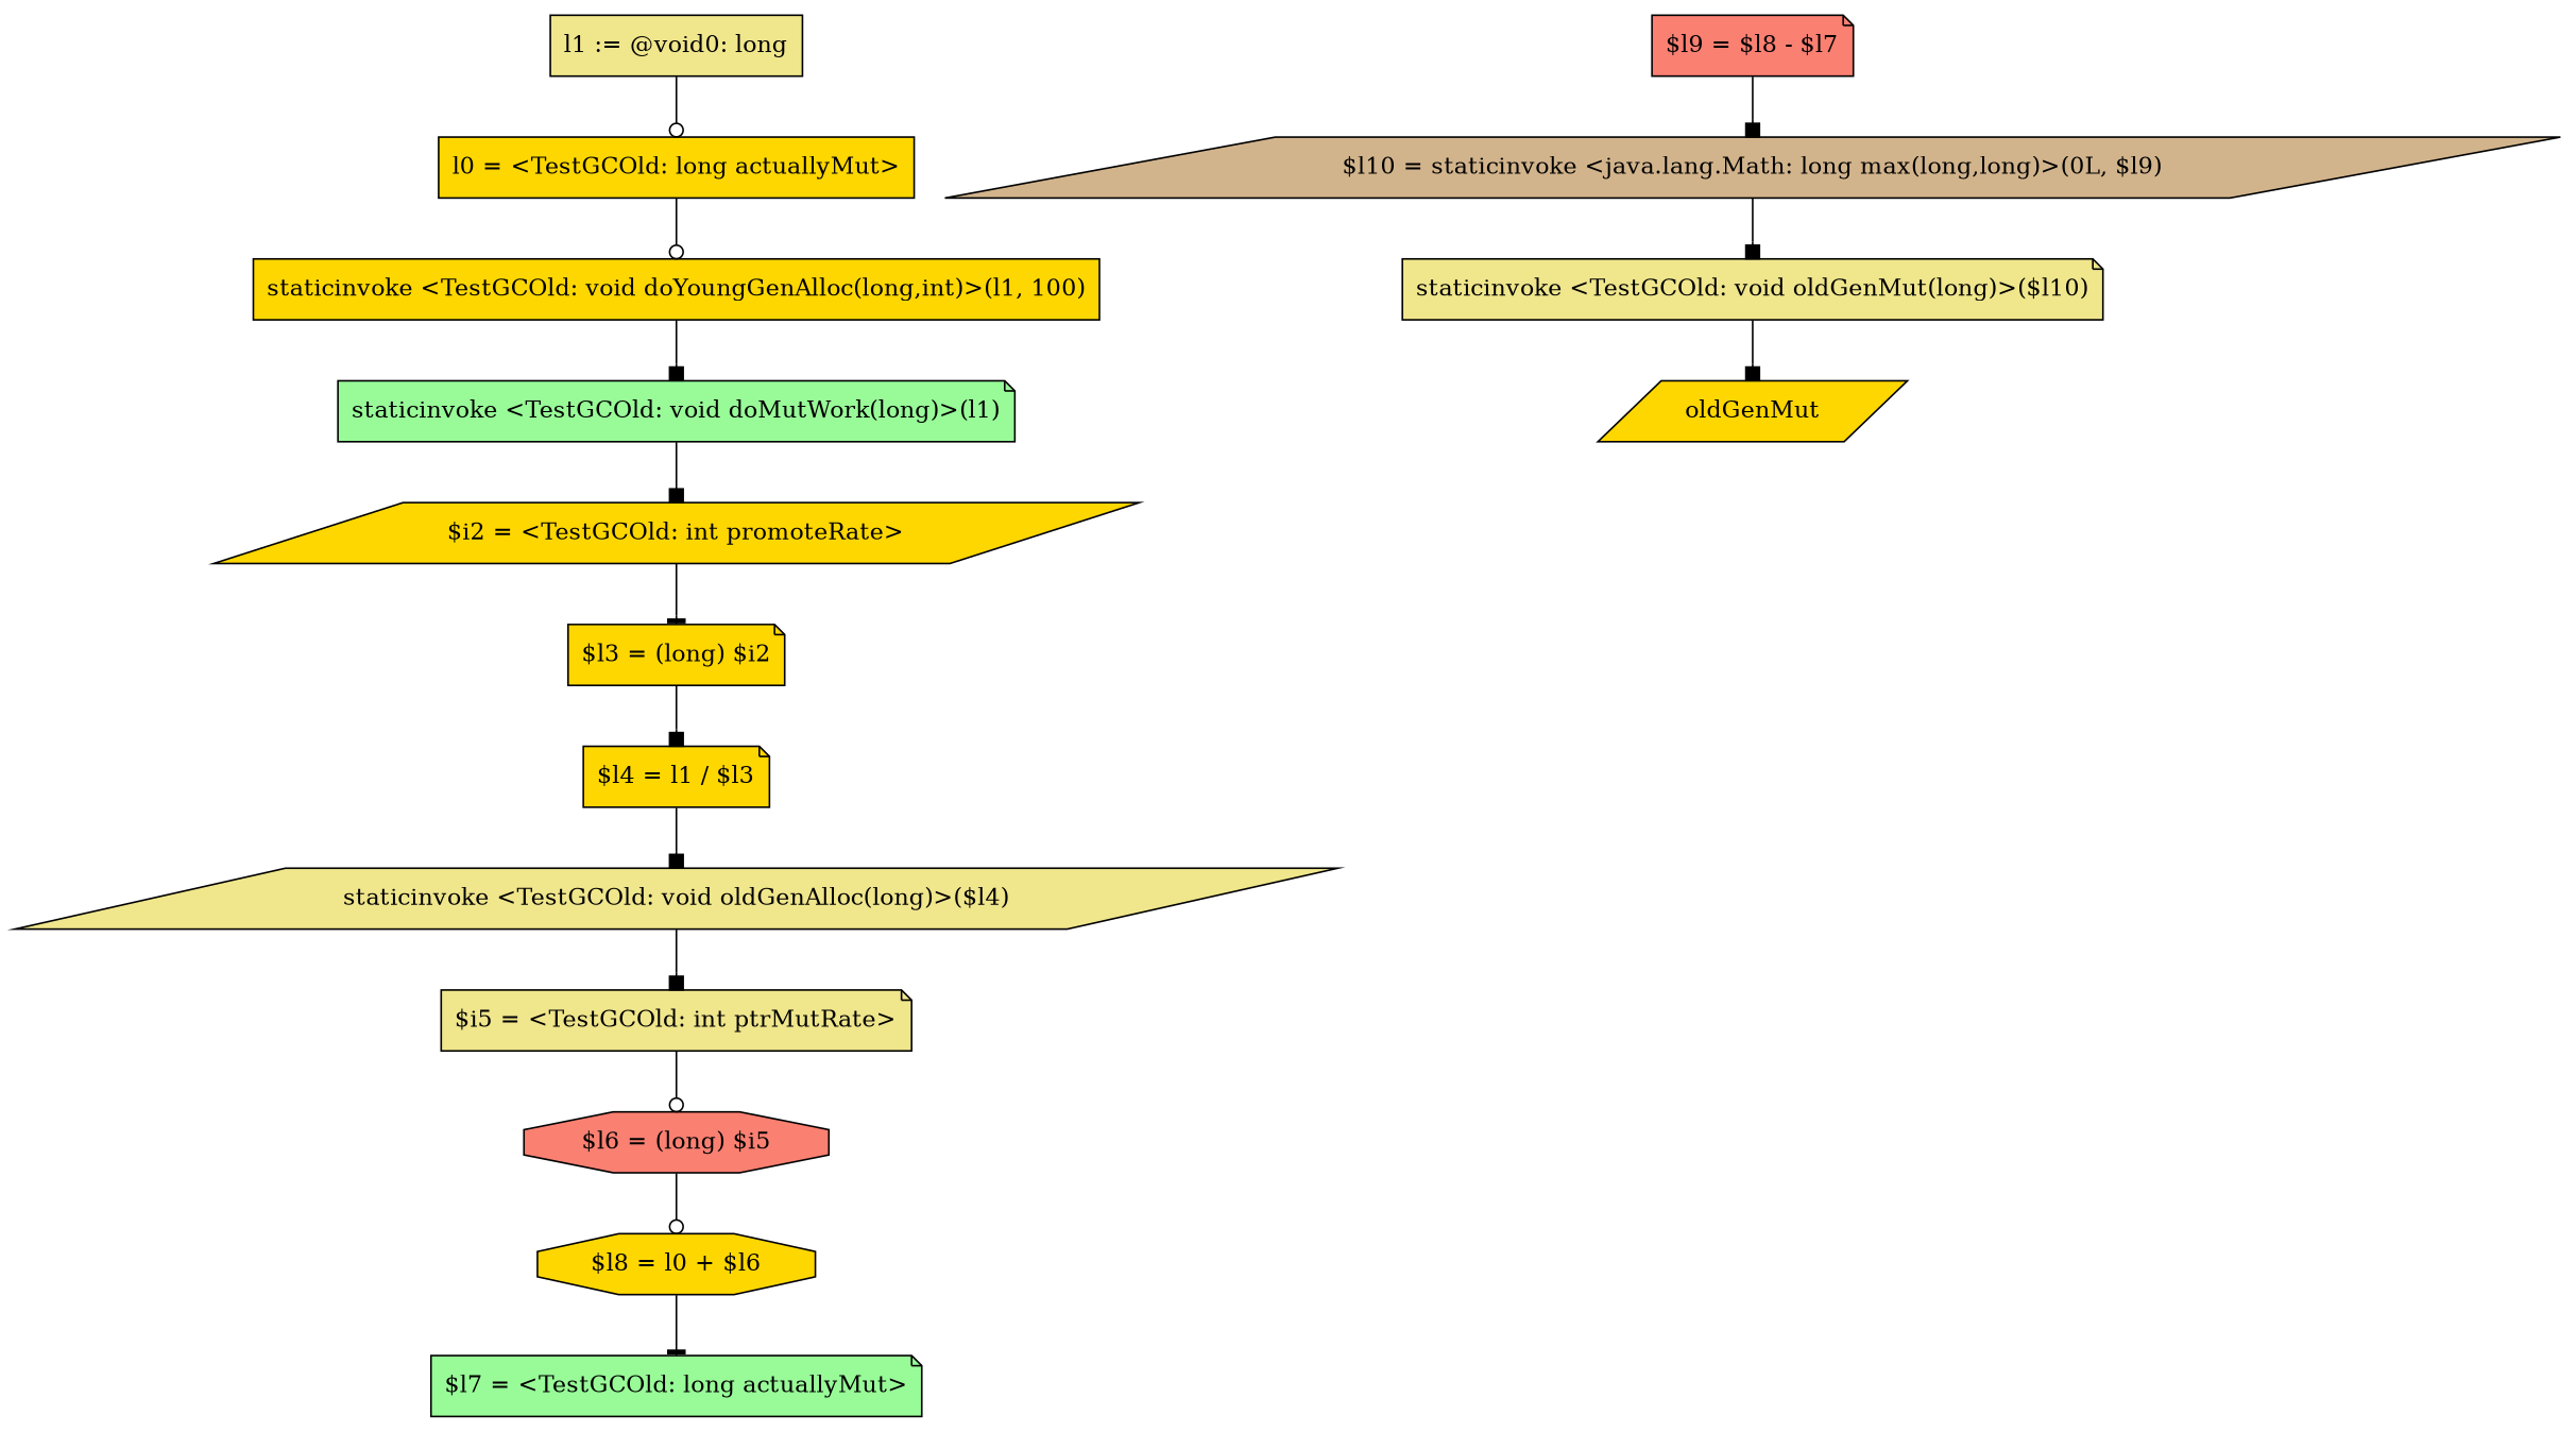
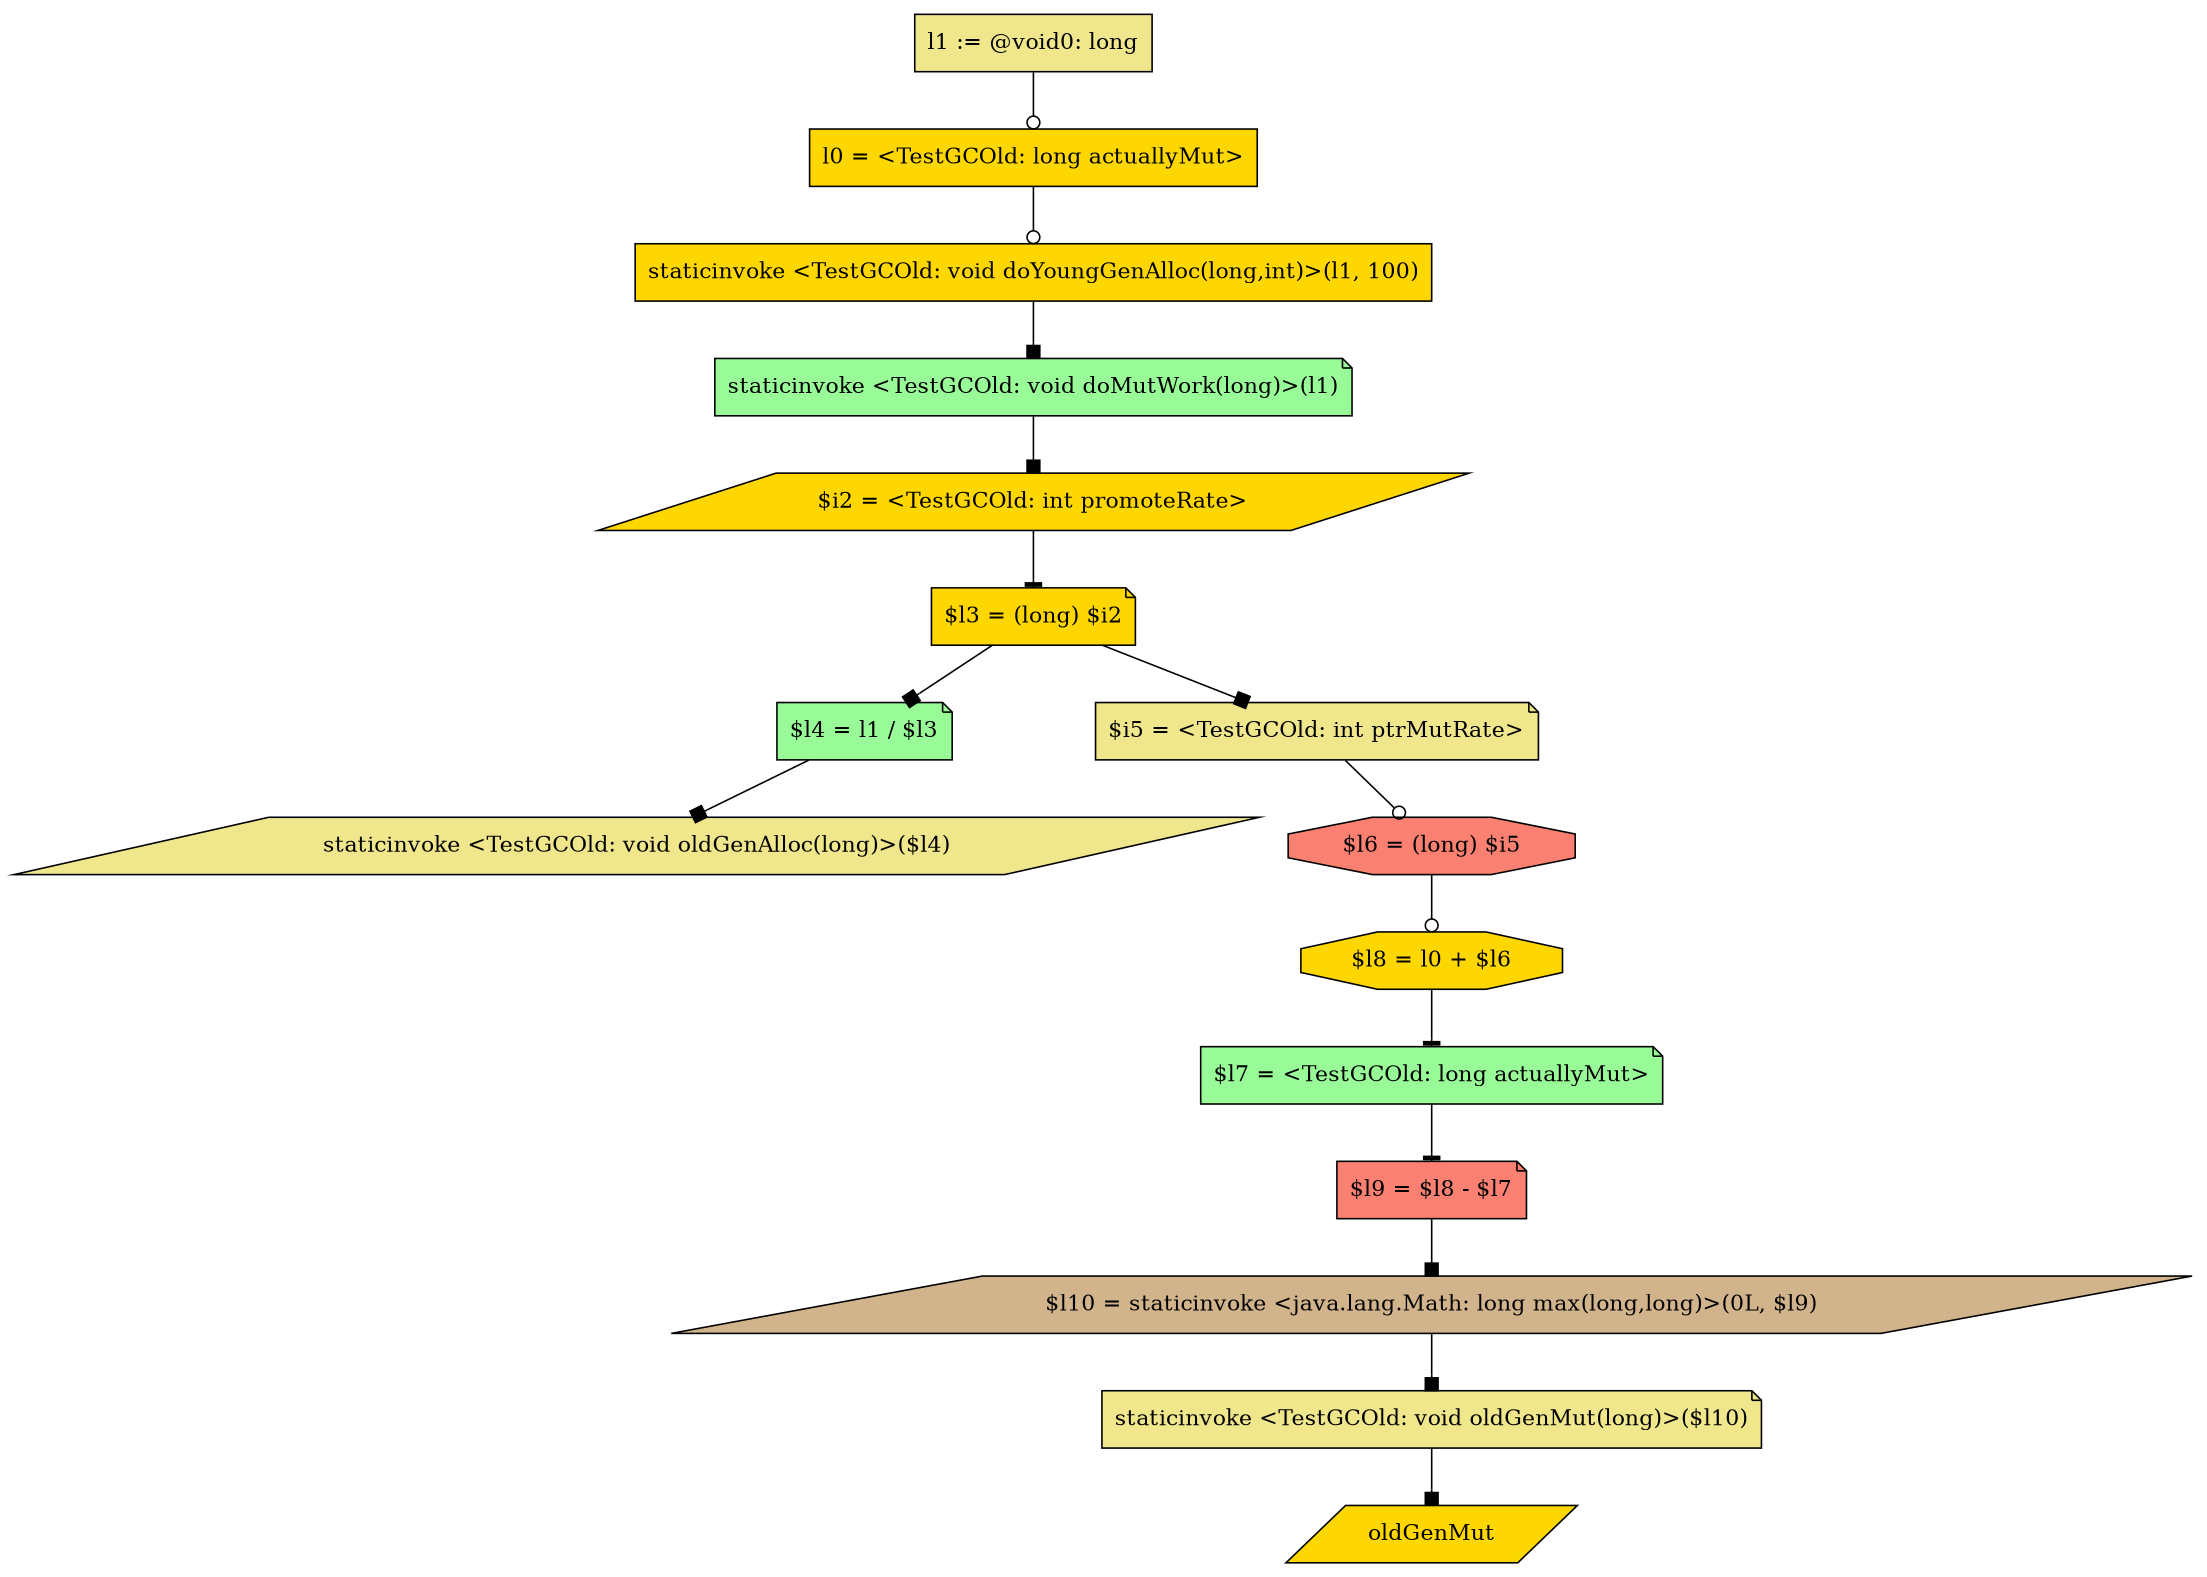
  digraph {
    node [fillcolor=gold shape=note style=filled]
    edge [arrowhead=box]
    n1 [fillcolor=khaki label="l1 := @void0: long" shape=box]
    "l0 = <TestGCOld: long actuallyMut>" [shape=box]
    "staticinvoke <TestGCOld: void doYoungGenAlloc(long,int)>(l1, 100)" [shape=box]
    "staticinvoke <TestGCOld: void doMutWork(long)>(l1)" [fillcolor=palegreen]
    "$i2 = <TestGCOld: int promoteRate>" [shape=parallelogram]
    "$l3 = (long) $i2"
-   "$l4 = l1 / $l3"
+   "$l4 = l1 / $l3" [fillcolor=palegreen]
    "staticinvoke <TestGCOld: void oldGenAlloc(long)>($l4)" [fillcolor=khaki shape=parallelogram]
    "$i5 = <TestGCOld: int ptrMutRate>" [fillcolor=khaki]
    "$l6 = (long) $i5" [fillcolor=salmon shape=octagon]
    "$l8 = l0 + $l6" [shape=octagon]
    "$l7 = <TestGCOld: long actuallyMut>" [fillcolor=palegreen]
    "$l9 = $l8 - $l7" [fillcolor=salmon]
    "$l10 = staticinvoke <java.lang.Math: long max(long,long)>(0L, $l9)" [fillcolor=tan shape=parallelogram]
    "staticinvoke <TestGCOld: void oldGenMut(long)>($l10)" [fillcolor=khaki]
    n16 [label=oldGenMut shape=parallelogram]
    n1 -> "l0 = <TestGCOld: long actuallyMut>" [arrowhead=odot]
    "l0 = <TestGCOld: long actuallyMut>" -> "staticinvoke <TestGCOld: void doYoungGenAlloc(long,int)>(l1, 100)" [arrowhead=odot]
    "staticinvoke <TestGCOld: void doYoungGenAlloc(long,int)>(l1, 100)" -> "staticinvoke <TestGCOld: void doMutWork(long)>(l1)"
    "staticinvoke <TestGCOld: void doMutWork(long)>(l1)" -> "$i2 = <TestGCOld: int promoteRate>"
    "$i2 = <TestGCOld: int promoteRate>" -> "$l3 = (long) $i2" [arrowhead=tee]
    "$l3 = (long) $i2" -> "$l4 = l1 / $l3"
    "$l4 = l1 / $l3" -> "staticinvoke <TestGCOld: void oldGenAlloc(long)>($l4)"
-   "staticinvoke <TestGCOld: void oldGenAlloc(long)>($l4)" -> "$i5 = <TestGCOld: int ptrMutRate>"
+   "$l3 = (long) $i2" -> "$i5 = <TestGCOld: int ptrMutRate>"
    "$i5 = <TestGCOld: int ptrMutRate>" -> "$l6 = (long) $i5" [arrowhead=odot]
    "$l6 = (long) $i5" -> "$l8 = l0 + $l6" [arrowhead=odot]
    "$l8 = l0 + $l6" -> "$l7 = <TestGCOld: long actuallyMut>" [arrowhead=tee]
+   "$l7 = <TestGCOld: long actuallyMut>" -> "$l9 = $l8 - $l7" [arrowhead=tee]
    "$l9 = $l8 - $l7" -> "$l10 = staticinvoke <java.lang.Math: long max(long,long)>(0L, $l9)"
    "$l10 = staticinvoke <java.lang.Math: long max(long,long)>(0L, $l9)" -> "staticinvoke <TestGCOld: void oldGenMut(long)>($l10)"
    "staticinvoke <TestGCOld: void oldGenMut(long)>($l10)" -> n16
  }
